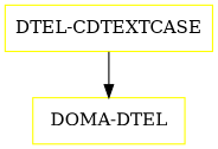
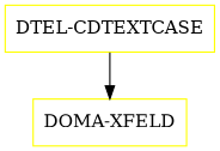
  digraph {
    node [color=yellow shape=box]
    "DTEL-CDTEXTCASE"
-   "DOMA-XFELD" [label="DOMA-DTEL"]
+   "DOMA-XFELD"
    "DTEL-CDTEXTCASE" -> "DOMA-XFELD"
  }
